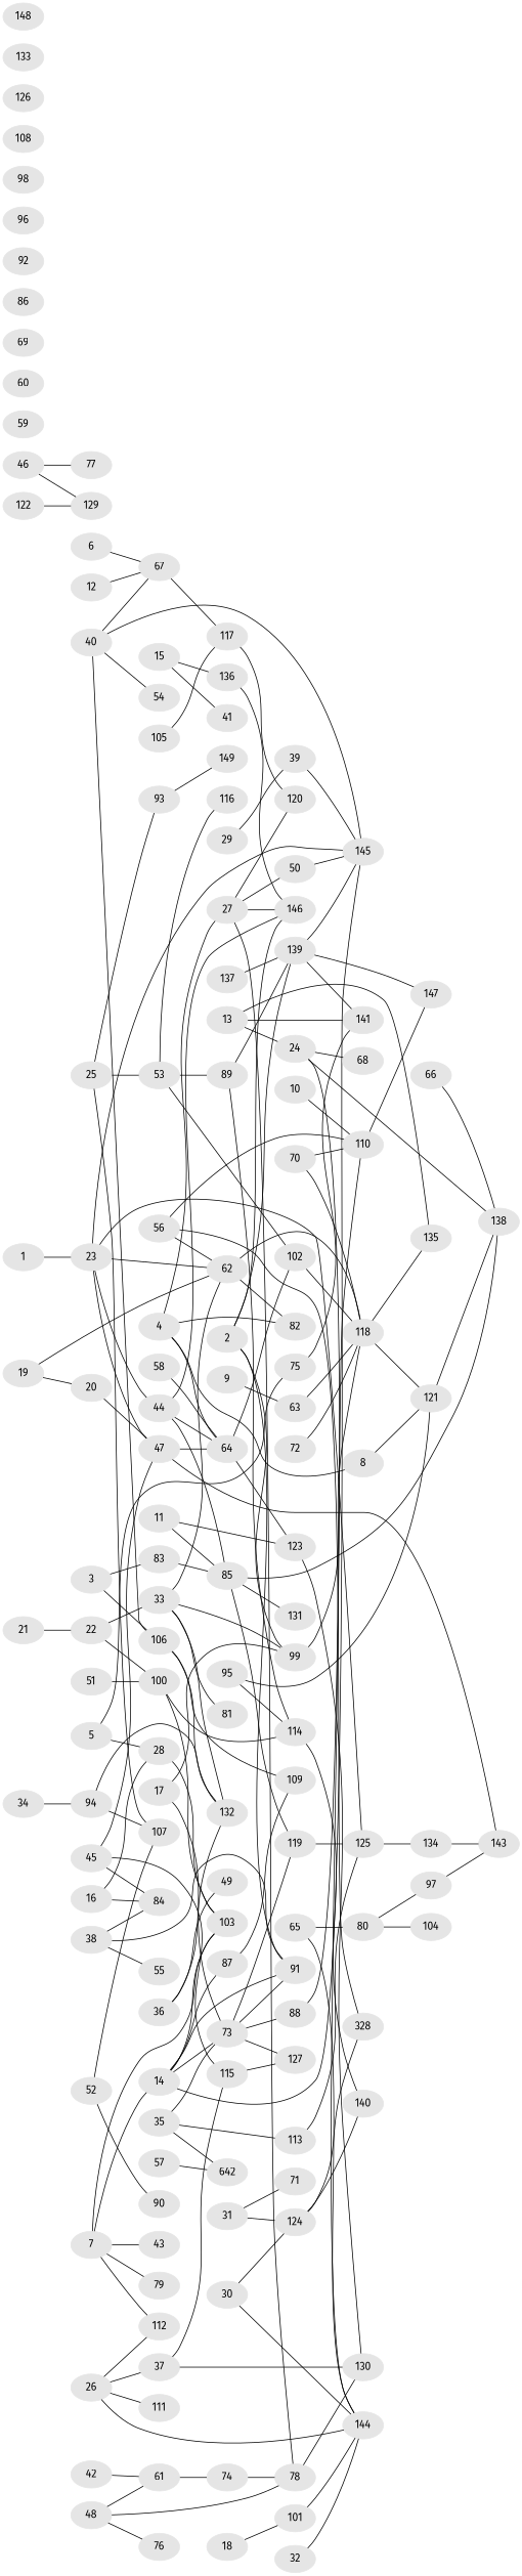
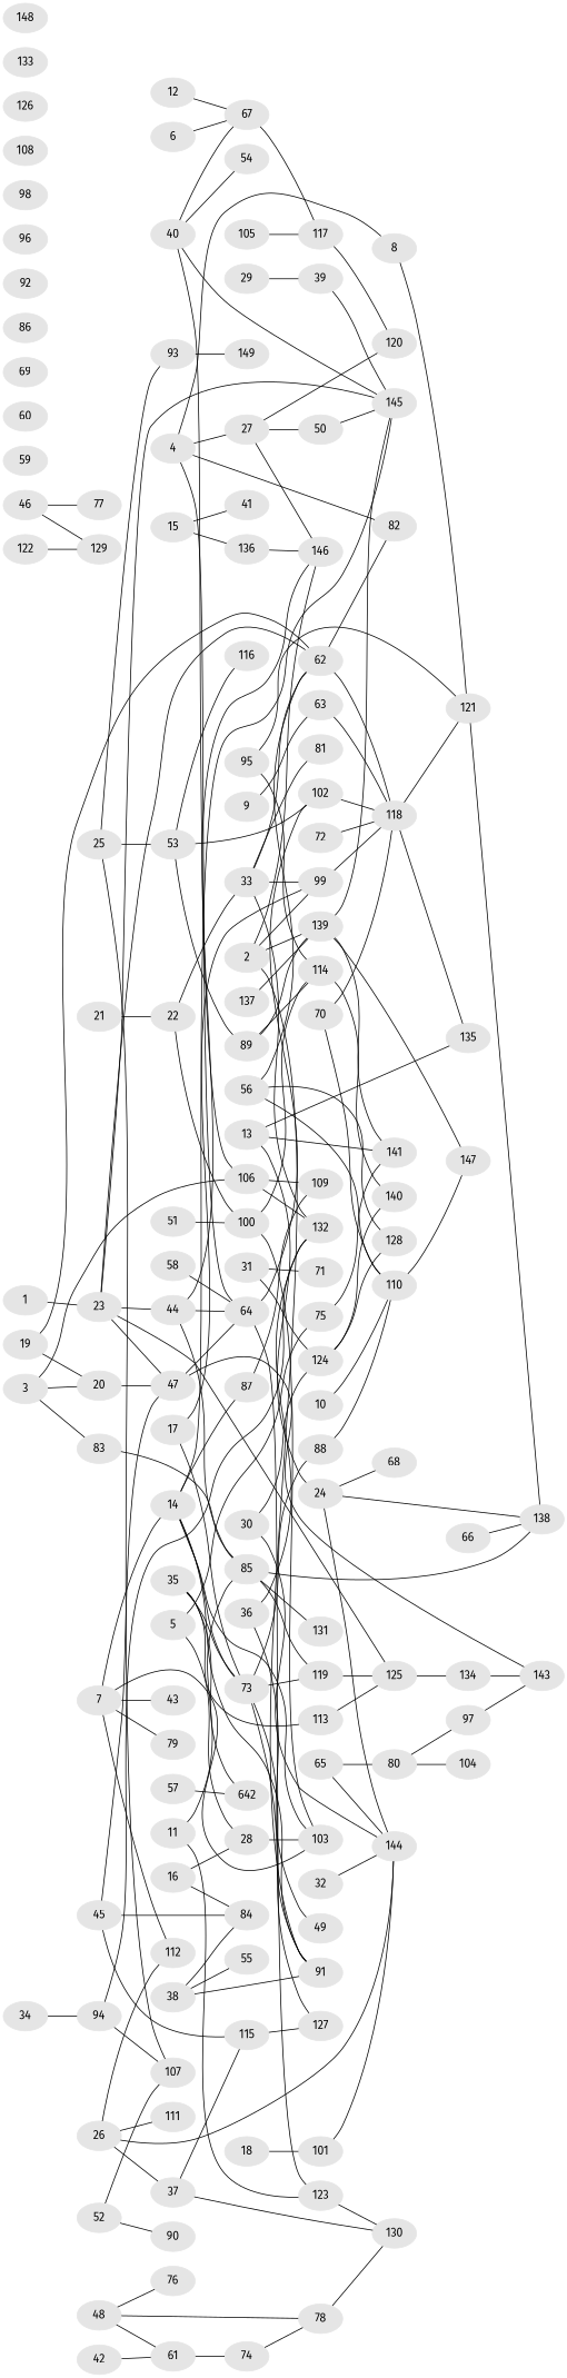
  graph {
    fontname="Fira Sans"
    rankdir=LR
    node [color=gray90 fontname="Fira Sans" style=filled]
    edge [fontname="Fira Sans"]
    1
    23
    145
    62
    47
    44
    125
    2
    91
    99
    139
    146
    118
    141
    147
    3
    20
    83
    106
    85
    132
    109
    4
    8
    27
    64
    82
    121
    50
    78
    120
    123
    102
    5
    28
    75
    103
    6
    67
    117
    7
    14
    43
    79
    112
    73
    87
    138
    9
    63
    10
    110
    11
    119
    131
    130
    12
    13
    24
    135
    68
    144
    88
    127
    15
    41
    136
    16
    84
    17
    18
    101
    19
    143
    21
    22
    33
    100
    81
    114
    134
    25
    53
    93
    107
    89
    116
    149
    26
    37
    111
    115
    29
    39
    30
    124
-   128 [label=328]
+   128
    140
    31
    71
    32
    34
    94
    35
    113
    n106 [label=642]
    36
    49
    38
    55
    40
    54
    42
    61
    74
    45
    46
    77
    129
    48
    76
    51
    52
    90
    56
    57
    58
    59
    60
    65
    80
    97
    104
    66
    69
    70
    72
    86
    92
    95
    96
    98
    105
    108
    122
    126
    133
    137
    148
    1 -- 23
    23 -- 145
    23 -- 62
    23 -- 47
    23 -- 44
    23 -- 125
    62 -- 118
    62 -- 82
    47 -- 64
    47 -- 143
    44 -- 146
    44 -- 85
    44 -- 64
    125 -- 134
    2 -- 91
    2 -- 99
    2 -- 139
    2 -- 146
    99 -- 118
    139 -- 145
    139 -- 141
    139 -- 147
    118 -- 121
    118 -- 135
+   3 -- 20
    3 -- 83
    3 -- 106
    20 -- 47
    83 -- 85
    106 -- 132
    106 -- 109
    85 -- 138
    85 -- 119
    85 -- 131
    4 -- 8
    4 -- 27
    4 -- 64
    4 -- 82
    8 -- 121
    27 -- 146
    27 -- 50
-   27 -- 78
    27 -- 120
    64 -- 123
    64 -- 102
    121 -- 138
    50 -- 145
    78 -- 130
    123 -- 130
    102 -- 118
    5 -- 28
    5 -- 75
    28 -- 103
    75 -- 141
    6 -- 67
    67 -- 117
    117 -- 120
    7 -- 103
    7 -- 14
    7 -- 43
    7 -- 79
    7 -- 112
    14 -- 145
    14 -- 91
    14 -- 103
    14 -- 73
    14 -- 87
    73 -- 91
    73 -- 119
    73 -- 88
    73 -- 127
    87 -- 109
    9 -- 63
    63 -- 118
    10 -- 110
    110 -- 147
    11 -- 85
    11 -- 123
    119 -- 125
    12 -- 67
    13 -- 141
    13 -- 24
    13 -- 135
    24 -- 138
    24 -- 68
    24 -- 144
    88 -- 110
    15 -- 41
    15 -- 136
    136 -- 146
    16 -- 28
    16 -- 84
    17 -- 99
    17 -- 73
    18 -- 101
    101 -- 144
    19 -- 62
    19 -- 20
    21 -- 22
    22 -- 33
    22 -- 100
    33 -- 62
    33 -- 99
    33 -- 132
    33 -- 81
    100 -- 103
    100 -- 114
    114 -- 140
    134 -- 143
    25 -- 53
    25 -- 93
    25 -- 107
    53 -- 102
    53 -- 89
    53 -- 116
    93 -- 149
    89 -- 139
    89 -- 114
    26 -- 112
    26 -- 144
    26 -- 37
    26 -- 111
    37 -- 130
    37 -- 115
    115 -- 127
    29 -- 39
    39 -- 145
    30 -- 144
    30 -- 124
    124 -- 128
    124 -- 140
    31 -- 124
    31 -- 71
    32 -- 144
    34 -- 94
    94 -- 132
    94 -- 107
    35 -- 73
    35 -- 113
    35 -- n106
    113 -- 125
    36 -- 132
    36 -- 49
    38 -- 91
    38 -- 84
    38 -- 55
    40 -- 145
    40 -- 106
    40 -- 67
    40 -- 54
    42 -- 61
    61 -- 74
    74 -- 78
    45 -- 47
    45 -- 84
    45 -- 115
    46 -- 77
    46 -- 129
    48 -- 78
    48 -- 61
    48 -- 76
    51 -- 100
    52 -- 107
    52 -- 90
    56 -- 62
    56 -- 110
    56 -- 128
    57 -- n106
    58 -- 64
    65 -- 144
    65 -- 80
    80 -- 97
    80 -- 104
    97 -- 143
    66 -- 138
    70 -- 118
    70 -- 110
    72 -- 118
    95 -- 121
    95 -- 114
    105 -- 117
    122 -- 129
    137 -- 139
  }
